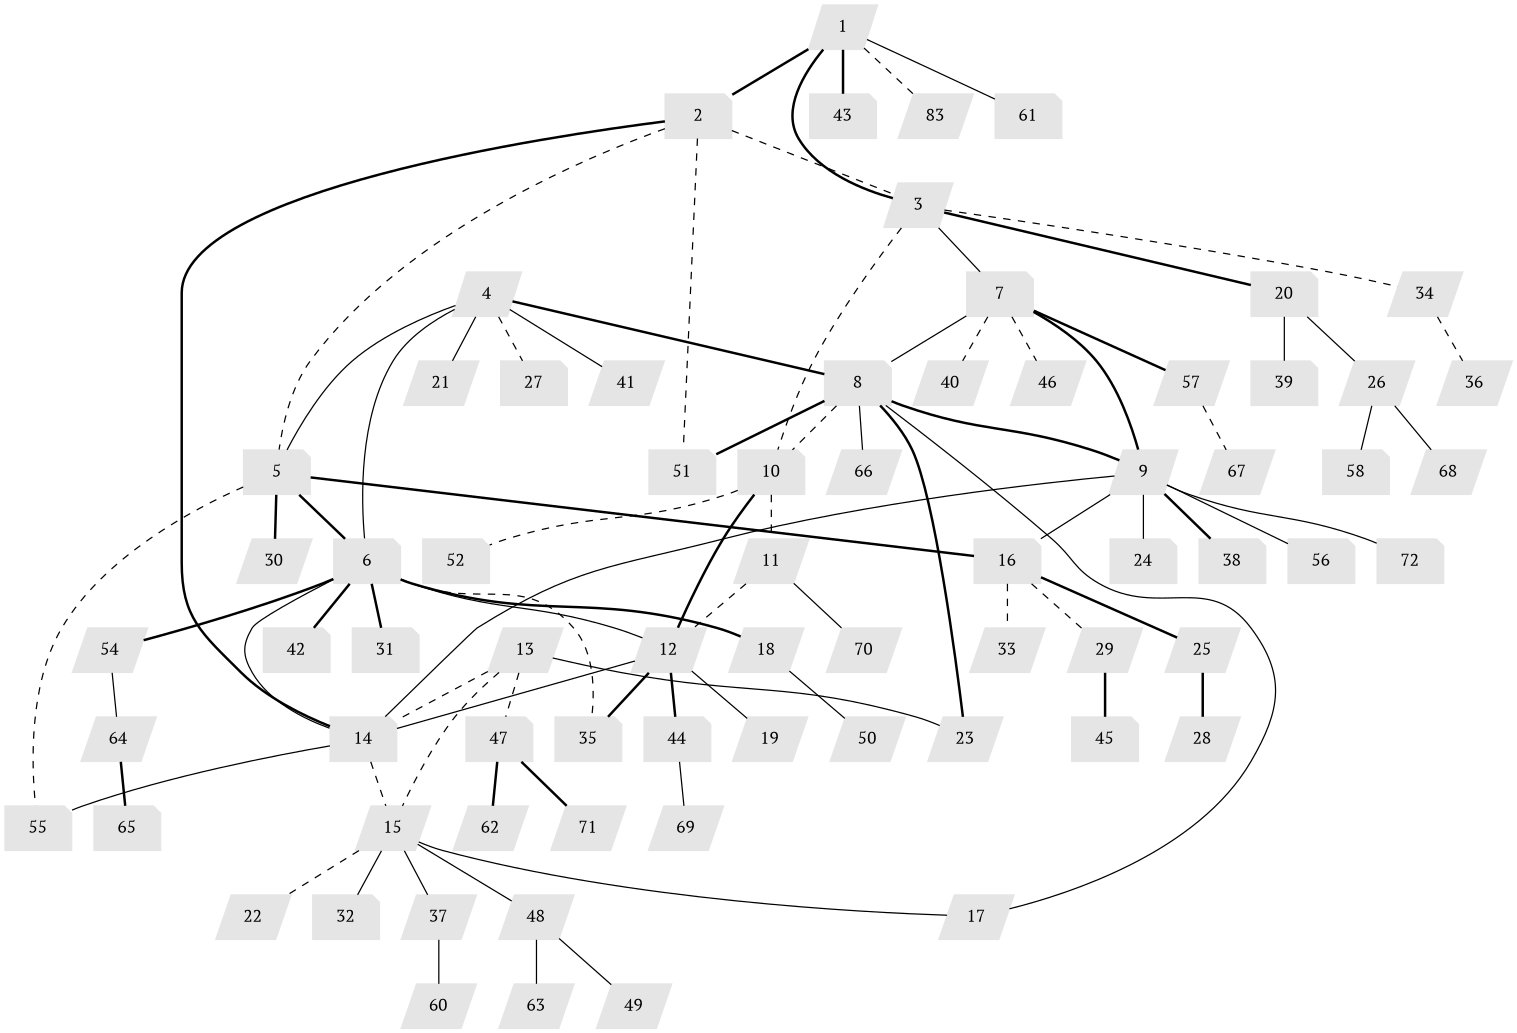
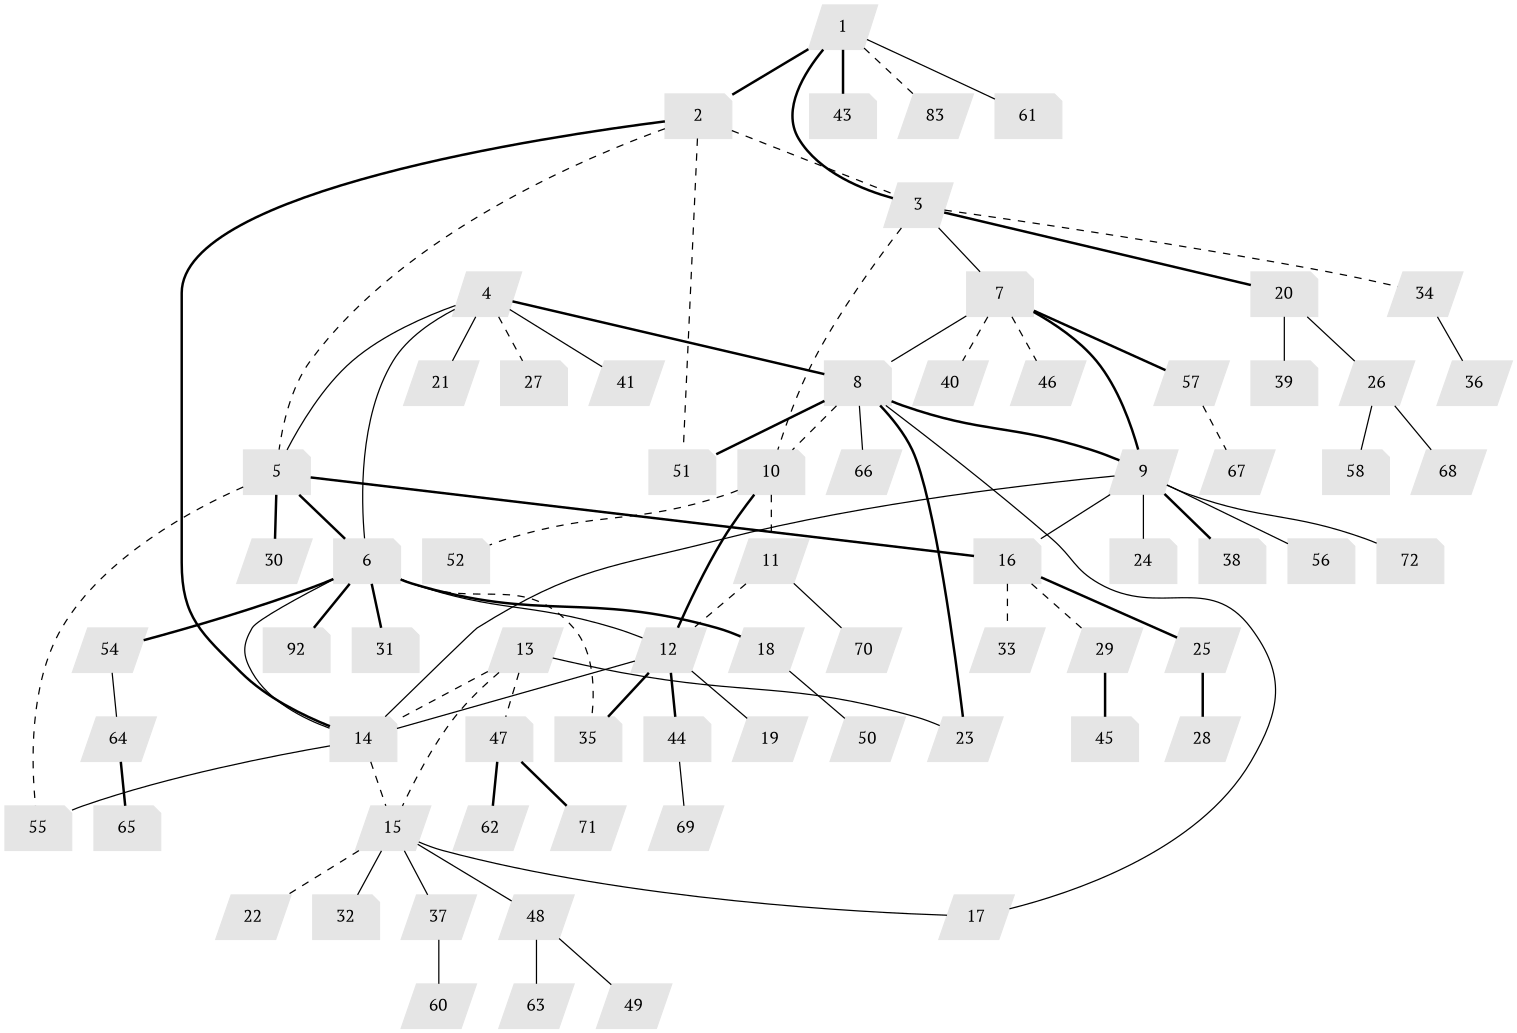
  graph {
    fontname="PT Serif"
    node [color=gray90 fontname="PT Serif" shape=parallelogram style=filled]
    edge [fontname="PT Serif" style=solid]
    2 [shape=note]
    1
    3
    43 [shape=note]
    n5 [label=83]
    61 [shape=note]
    5 [shape=note]
    14 [shape=note]
    51 [shape=note]
    7 [shape=note]
    10 [shape=note]
    20 [shape=note]
    34
    6 [shape=note]
    16 [shape=note]
    30
    55 [shape=note]
    15
    8 [shape=note]
    9
    40
    46
    57
    12
    11
    52 [shape=note]
    26
    39 [shape=note]
    36
    4
    21
    27 [shape=note]
    41
    18
    31 [shape=note]
    35 [shape=note]
-   42 [shape=note]
+   42 [shape=note label=92]
    54
    17
    23
    66
    25
    29
    33
    19
    44 [shape=note]
    50
    64
    24 [shape=note]
    38 [shape=note]
    56 [shape=note]
    72 [shape=note]
    67
    70
    69
    13
    47 [shape=note]
    22
    32 [shape=note]
    37
    48
    62
    71
    60
    49
    63
    28
    45 [shape=note]
    58 [shape=note]
    68
    65 [shape=note]
    2 -- 3 [style=dashed]
    2 -- 5 [style=dashed]
    2 -- 14 [style=bold]
    2 -- 51 [style=dashed]
    1 -- 2 [style=bold]
    1 -- 3 [style=bold]
    1 -- 43 [style=bold]
    1 -- n5 [style=dashed]
    1 -- 61
    3 -- 7
    3 -- 10 [style=dashed]
    3 -- 20 [style=bold]
    3 -- 34 [style=dashed]
    5 -- 6 [style=bold]
    5 -- 16 [style=bold]
    5 -- 30 [style=bold]
    5 -- 55 [style=dashed]
    14 -- 55
    14 -- 15 [style=dashed]
    7 -- 8
    7 -- 9 [style=bold]
    7 -- 40 [style=dashed]
    7 -- 46 [style=dashed]
    7 -- 57 [style=bold]
    10 -- 12 [style=bold]
    10 -- 11 [style=dashed]
    10 -- 52 [style=dashed]
    20 -- 26
    20 -- 39
-   34 -- 36 [style=dashed]
+   34 -- 36
    6 -- 14
    6 -- 12
    6 -- 18 [style=bold]
    6 -- 31 [style=bold]
    6 -- 35 [style=dashed]
    6 -- 42 [style=bold]
    6 -- 54 [style=bold]
    16 -- 25 [style=bold]
    16 -- 29 [style=dashed]
    16 -- 33 [style=dashed]
    15 -- 17
    15 -- 22 [style=dashed]
    15 -- 32
    15 -- 37
    15 -- 48
    8 -- 51 [style=bold]
    8 -- 10 [style=dashed]
    8 -- 9 [style=bold]
    8 -- 17
    8 -- 23 [style=bold]
    8 -- 66
    9 -- 14
    9 -- 16
    9 -- 24
    9 -- 38 [style=bold]
    9 -- 56
    9 -- 72
    57 -- 67 [style=dashed]
    12 -- 14
    12 -- 35 [style=bold]
    12 -- 19
    12 -- 44 [style=bold]
    11 -- 12 [style=dashed]
    11 -- 70
    26 -- 58
    26 -- 68
    4 -- 5
    4 -- 6
    4 -- 8 [style=bold]
    4 -- 21
    4 -- 27 [style=dashed]
    4 -- 41
    18 -- 50
    54 -- 64
    25 -- 28 [style=bold]
    29 -- 45 [style=bold]
    44 -- 69
    64 -- 65 [style=bold]
    13 -- 14 [style=dashed]
    13 -- 15 [style=dashed]
    13 -- 23
    13 -- 47 [style=dashed]
    47 -- 62 [style=bold]
    47 -- 71 [style=bold]
    37 -- 60
    48 -- 49
    48 -- 63
  }
